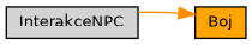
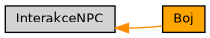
  digraph {
    rankdir=LR
    node [color=black fontname=Helvetica fontsize=10 shape=record style=filled]
    n1 [fillcolor=lightgrey height=0.2 label=InterakceNPC width=0.4]
    n2 [fillcolor=orange height=0.2 label=Boj width=0.4]
-   n2 -> n1 [color=darkorange dir=back fontname=Helvetica fontsize=10 labelfontname=Helvetica labelfontsize=10 style=solid]
+   n1 -> n2 [color=darkorange dir=back fontname=Helvetica fontsize=10 labelfontname=Helvetica labelfontsize=10 style=solid]
  }
